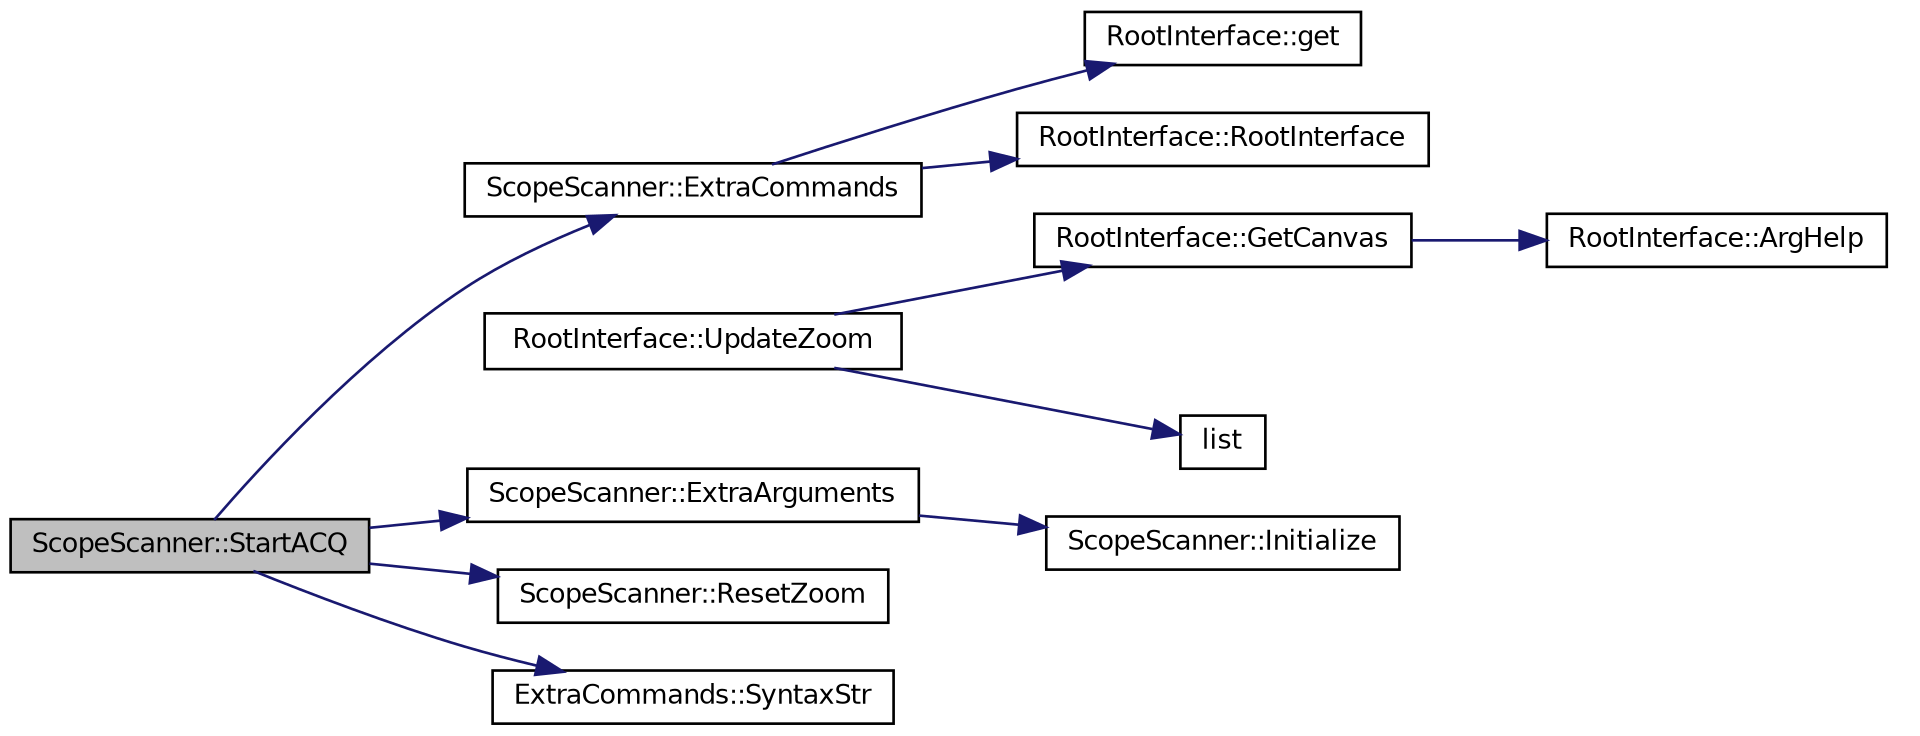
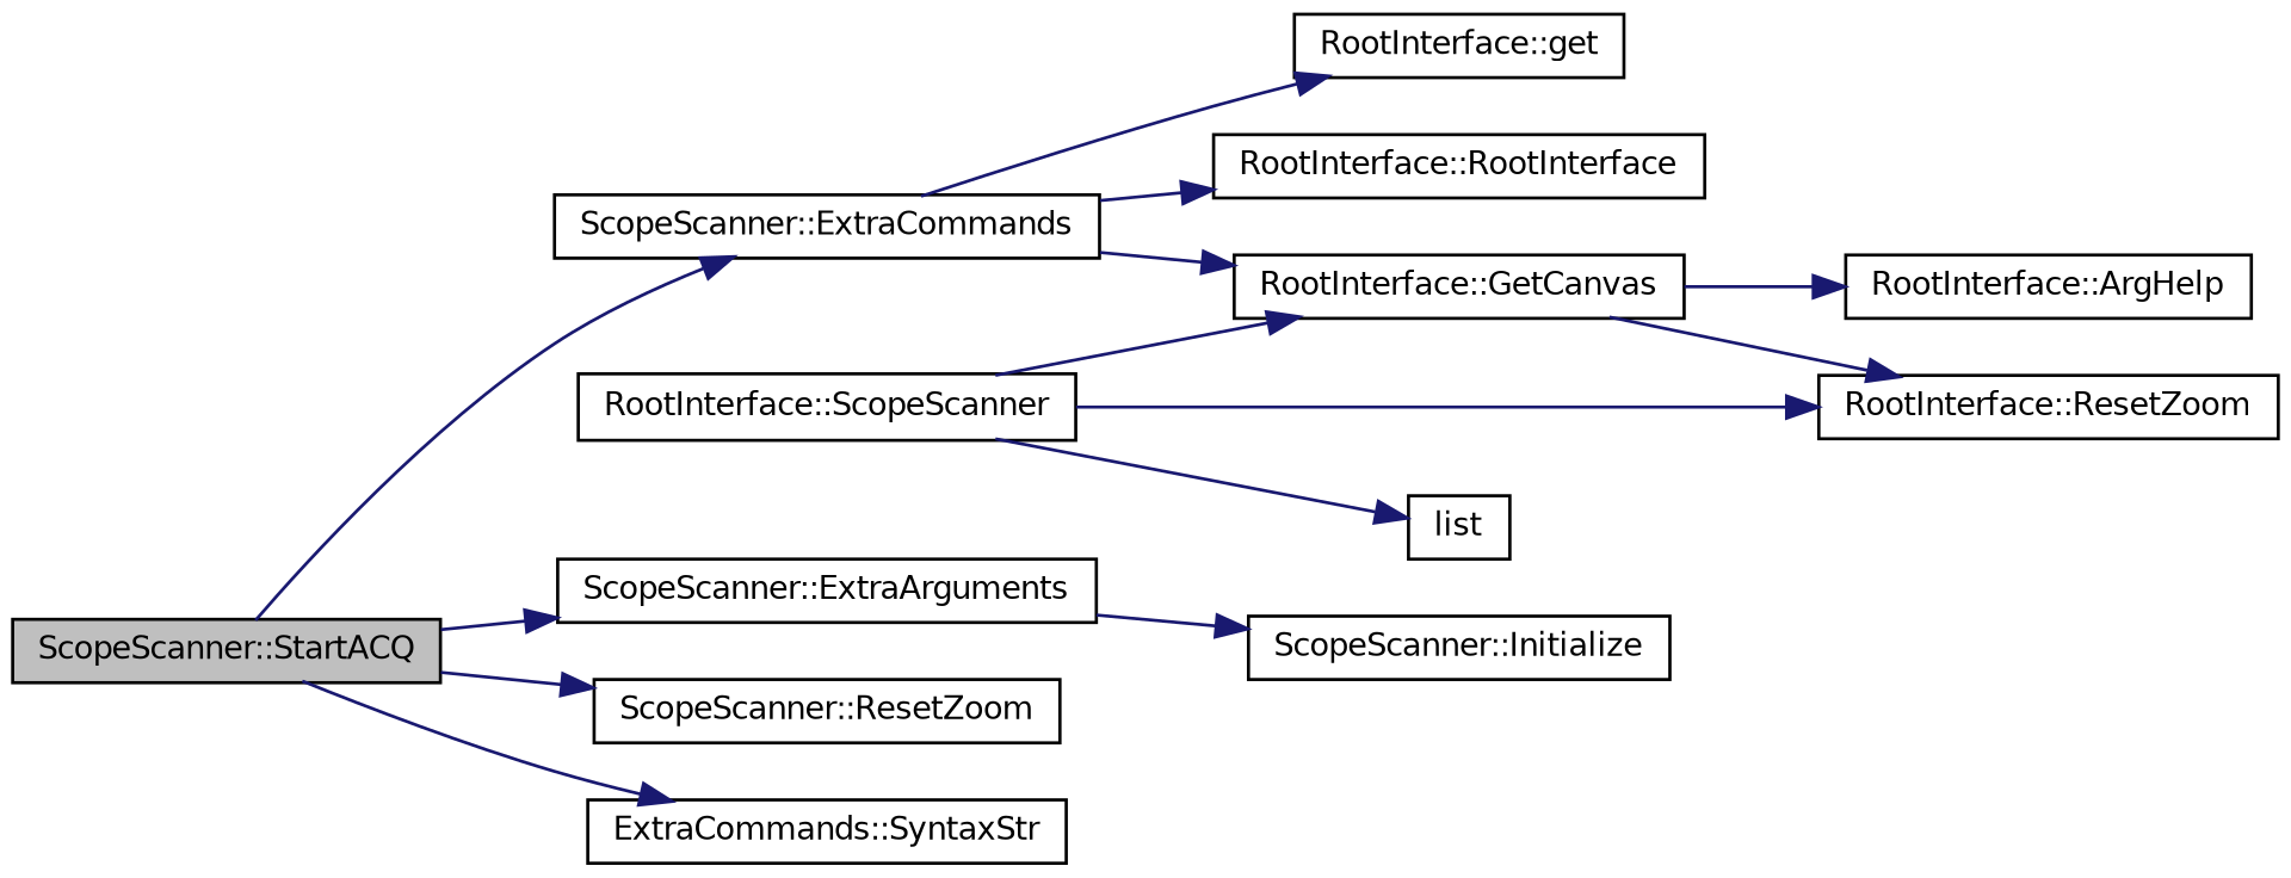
  digraph {
    rankdir=LR
    node [color=black fillcolor=white fontname=Helvetica fontsize=10 shape=record style=filled]
    edge [color=midnightblue fontname=Helvetica fontsize=10 labelfontname=Helvetica labelfontsize=10 style=solid]
    n1 [fillcolor=grey75 fontcolor=black height=0.2 label="ScopeScanner::StartACQ" width=0.4]
    n2 [height=0.2 label="ScopeScanner::ExtraCommands" width=0.4]
    n3 [height=0.2 label="ScopeScanner::ExtraArguments" width=0.4]
    n4 [height=0.2 label="ScopeScanner::ResetZoom" width=0.4]
    n5 [height=0.2 label="ExtraCommands::SyntaxStr" width=0.4]
    n6 [height=0.2 label="RootInterface::get" width=0.4]
    n7 [height=0.2 label="RootInterface::GetCanvas" width=0.4]
    n8 [height=0.2 label="RootInterface::RootInterface" width=0.4]
    n9 [height=0.2 label="ScopeScanner::Initialize" width=0.4]
    n10 [height=0.2 label="RootInterface::ArgHelp" width=0.4]
-   n12 [height=0.2 label="RootInterface::UpdateZoom" width=0.4]
+   n11 [height=0.2 label="RootInterface::ResetZoom" width=0.4]
+   n12 [height=0.2 label="RootInterface::ScopeScanner" width=0.4]
    n13 [height=0.2 label=list width=0.4]
    n1 -> n2
    n1 -> n3
    n1 -> n4
    n1 -> n5
    n2 -> n6
+   n2 -> n7
    n2 -> n8
    n3 -> n9
    n7 -> n10
+   n7 -> n11
    n12 -> n7
+   n12 -> n11
    n12 -> n13
  }
